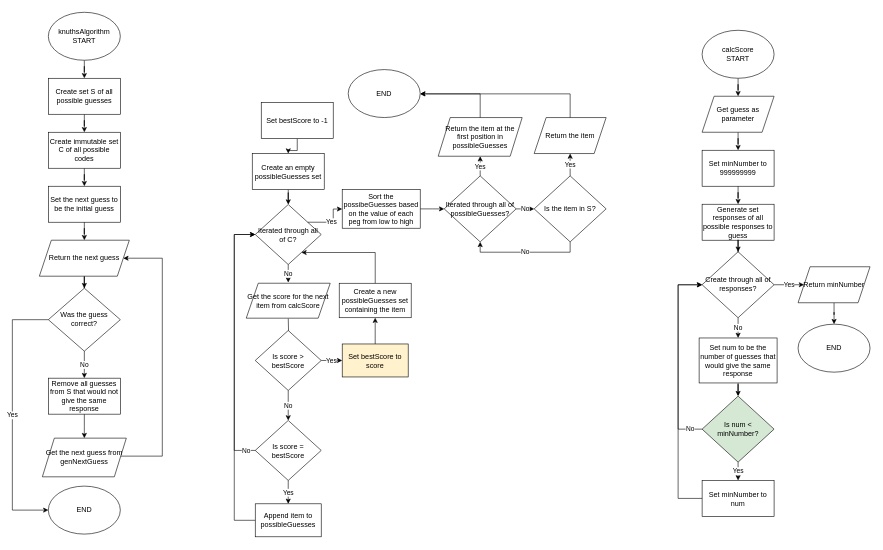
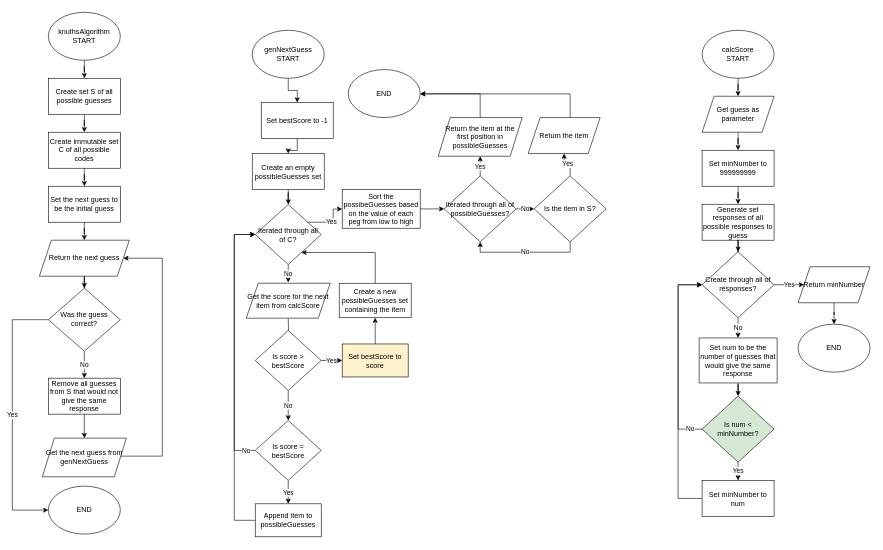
  <mxCell id="0" />
  <mxCell id="1" parent="0" />
  <mxCell id="2" value="" style="edgeStyle=orthogonalEdgeStyle;rounded=0;orthogonalLoop=1;jettySize=auto;html=1;" parent="1" source="3" target="5" edge="1"><mxGeometry relative="1" as="geometry" /></mxCell>
  <mxCell id="3" value="knuthsAlgorithm&lt;br&gt;START" style="ellipse;whiteSpace=wrap;html=1;" parent="1" vertex="1"><mxGeometry x="80" y="20" width="120" height="80" as="geometry" /></mxCell>
  <mxCell id="4" value="" style="edgeStyle=orthogonalEdgeStyle;rounded=0;orthogonalLoop=1;jettySize=auto;html=1;" parent="1" source="5" target="7" edge="1"><mxGeometry relative="1" as="geometry" /></mxCell>
  <mxCell id="5" value="Create set S of all possible guesses" style="rounded=0;whiteSpace=wrap;html=1;" parent="1" vertex="1"><mxGeometry x="80" y="130" width="120" height="60" as="geometry" /></mxCell>
  <mxCell id="6" value="" style="edgeStyle=orthogonalEdgeStyle;rounded=0;orthogonalLoop=1;jettySize=auto;html=1;" parent="1" source="7" target="8" edge="1"><mxGeometry relative="1" as="geometry" /></mxCell>
  <mxCell id="7" value="Create immutable set C of all possible codes" style="rounded=0;whiteSpace=wrap;html=1;" parent="1" vertex="1"><mxGeometry x="80" y="220" width="120" height="60" as="geometry" /></mxCell>
  <mxCell id="8" value="Set the next guess to be the initial guess" style="rounded=0;whiteSpace=wrap;html=1;" parent="1" vertex="1"><mxGeometry x="80" y="310" width="120" height="60" as="geometry" /></mxCell>
  <mxCell id="9" value="" style="edgeStyle=orthogonalEdgeStyle;rounded=0;orthogonalLoop=1;jettySize=auto;html=1;" parent="1" source="11" target="15" edge="1"><mxGeometry relative="1" as="geometry" /></mxCell>
  <mxCell id="10" value="" style="edgeStyle=orthogonalEdgeStyle;rounded=0;orthogonalLoop=1;jettySize=auto;html=1;" parent="1" source="8" target="11" edge="1"><mxGeometry relative="1" as="geometry" /></mxCell>
  <mxCell id="11" value="Return the next guess" style="shape=parallelogram;perimeter=parallelogramPerimeter;whiteSpace=wrap;html=1;fixedSize=1;" parent="1" vertex="1"><mxGeometry x="65" y="400" width="150" height="60" as="geometry" /></mxCell>
  <mxCell id="12" value="" style="edgeStyle=orthogonalEdgeStyle;rounded=0;orthogonalLoop=1;jettySize=auto;html=1;" parent="1" source="13" edge="1"><mxGeometry relative="1" as="geometry"><mxPoint x="140" y="730" as="targetPoint" /></mxGeometry></mxCell>
  <mxCell id="13" value="Remove all guesses from S that would not give the same response" style="rounded=0;whiteSpace=wrap;html=1;" parent="1" vertex="1"><mxGeometry x="80" y="630" width="120" height="60" as="geometry" /></mxCell>
  <mxCell id="14" value="Yes" style="edgeStyle=orthogonalEdgeStyle;rounded=0;orthogonalLoop=1;jettySize=auto;html=1;" parent="1" source="15" target="16" edge="1"><mxGeometry relative="1" as="geometry"><mxPoint x="250" y="532.5" as="targetPoint" /><Array as="points"><mxPoint x="20" y="533" /><mxPoint x="20" y="850" /></Array></mxGeometry></mxCell>
  <mxCell id="15" value="Was the guess correct?" style="rhombus;whiteSpace=wrap;html=1;shadow=0;fontFamily=Helvetica;fontSize=12;align=center;strokeWidth=1;spacing=6;spacingTop=-4;" parent="1" vertex="1"><mxGeometry x="80" y="480" width="120" height="105" as="geometry" /></mxCell>
  <mxCell id="16" value="END" style="ellipse;whiteSpace=wrap;html=1;" parent="1" vertex="1"><mxGeometry x="80" y="810" width="120" height="80" as="geometry" /></mxCell>
  <mxCell id="17" value="No" style="edgeStyle=orthogonalEdgeStyle;rounded=0;orthogonalLoop=1;jettySize=auto;html=1;" parent="1" source="15" target="13" edge="1"><mxGeometry relative="1" as="geometry"><mxPoint x="90" y="542.5" as="sourcePoint" /><mxPoint x="90" y="830" as="targetPoint" /><Array as="points"><mxPoint x="140" y="620" /><mxPoint x="140" y="620" /></Array></mxGeometry></mxCell>
  <mxCell id="18" value="" style="edgeStyle=orthogonalEdgeStyle;rounded=0;orthogonalLoop=1;jettySize=auto;html=1;" parent="1" target="11" edge="1"><mxGeometry relative="1" as="geometry"><mxPoint x="200" y="760" as="sourcePoint" /><mxPoint x="150" y="490" as="targetPoint" /><Array as="points"><mxPoint x="270" y="760" /><mxPoint x="270" y="430" /></Array></mxGeometry></mxCell>
  <mxCell id="19" value="" style="edgeStyle=orthogonalEdgeStyle;rounded=0;orthogonalLoop=1;jettySize=auto;html=1;" parent="1" target="22" edge="1"><mxGeometry relative="1" as="geometry"><mxPoint x="480" y="530.5" as="sourcePoint" /></mxGeometry></mxCell>
  <mxCell id="20" value="Iterated through all of C?" style="rhombus;whiteSpace=wrap;html=1;" parent="1" vertex="1"><mxGeometry x="424.95" y="340.5" width="110" height="100" as="geometry" /></mxCell>
  <mxCell id="21" value="Yes" style="edgeStyle=orthogonalEdgeStyle;rounded=0;orthogonalLoop=1;jettySize=auto;html=1;" parent="1" source="22" target="30" edge="1"><mxGeometry relative="1" as="geometry" /></mxCell>
  <mxCell id="22" value="Is score &amp;gt; bestScore" style="rhombus;whiteSpace=wrap;html=1;" parent="1" vertex="1"><mxGeometry x="424.95" y="550.5" width="110" height="100" as="geometry" /></mxCell>
  <mxCell id="23" value="" style="edgeStyle=orthogonalEdgeStyle;rounded=0;orthogonalLoop=1;jettySize=auto;html=1;" parent="1" source="24" target="20" edge="1"><mxGeometry relative="1" as="geometry" /></mxCell>
  <mxCell id="24" value="Create an empty possibleGuesses set" style="rounded=0;whiteSpace=wrap;html=1;" parent="1" vertex="1"><mxGeometry x="419.95" y="255.5" width="120" height="60" as="geometry" /></mxCell>
  <mxCell id="25" value="Is score = bestScore" style="rhombus;whiteSpace=wrap;html=1;" parent="1" vertex="1"><mxGeometry x="424.95" y="700.5" width="110" height="100" as="geometry" /></mxCell>
  <mxCell id="26" value="No" style="endArrow=classic;html=1;rounded=0;" parent="1" source="22" target="25" edge="1"><mxGeometry width="50" height="50" relative="1" as="geometry"><mxPoint x="309.95" y="610.5" as="sourcePoint" /><mxPoint x="359.95" y="560.5" as="targetPoint" /></mxGeometry></mxCell>
  <mxCell id="27" value="No" style="edgeStyle=orthogonalEdgeStyle;rounded=0;orthogonalLoop=1;jettySize=auto;html=1;" parent="1" source="25" target="20" edge="1"><mxGeometry x="-0.93" relative="1" as="geometry"><mxPoint x="434.95" y="600.5" as="sourcePoint" /><mxPoint x="434.95" y="400.5" as="targetPoint" /><Array as="points"><mxPoint x="389.95" y="750.5" /><mxPoint x="389.95" y="390.5" /></Array><mxPoint as="offset" /></mxGeometry></mxCell>
  <mxCell id="28" value="No" style="endArrow=classic;html=1;rounded=0;" parent="1" source="20" edge="1"><mxGeometry width="50" height="50" relative="1" as="geometry"><mxPoint x="489.95" y="650.5" as="sourcePoint" /><mxPoint x="479.95" y="470.5" as="targetPoint" /></mxGeometry></mxCell>
  <mxCell id="29" value="" style="edgeStyle=orthogonalEdgeStyle;rounded=0;orthogonalLoop=1;jettySize=auto;html=1;" parent="1" source="30" target="31" edge="1"><mxGeometry relative="1" as="geometry" /></mxCell>
  <mxCell id="30" value="Set bestScore to score" style="rounded=0;whiteSpace=wrap;html=1;fillColor=#fff2cc;" parent="1" vertex="1"><mxGeometry x="569.95" y="573" width="110" height="55" as="geometry" /></mxCell>
  <mxCell id="31" value="Create a new possibleGuesses set containing the item" style="rounded=0;whiteSpace=wrap;html=1;" parent="1" vertex="1"><mxGeometry x="564.95" y="471.75" width="120" height="57.5" as="geometry" /></mxCell>
  <mxCell id="32" value="" style="edgeStyle=orthogonalEdgeStyle;rounded=0;orthogonalLoop=1;jettySize=auto;html=1;" parent="1" source="31" target="20" edge="1"><mxGeometry relative="1" as="geometry"><mxPoint x="489.95" y="325.5" as="sourcePoint" /><mxPoint x="489.95" y="350.5" as="targetPoint" /><Array as="points"><mxPoint x="624.95" y="420.5" /></Array></mxGeometry></mxCell>
  <mxCell id="33" value="" style="edgeStyle=orthogonalEdgeStyle;rounded=0;orthogonalLoop=1;jettySize=auto;html=1;" parent="1" source="34" target="24" edge="1"><mxGeometry relative="1" as="geometry" /></mxCell>
  <mxCell id="34" value="Set bestScore to -1" style="rounded=0;whiteSpace=wrap;html=1;" parent="1" vertex="1"><mxGeometry x="434.95" y="170.5" width="120" height="60" as="geometry" /></mxCell>
  <mxCell id="35" value="Append item to possibleGuesses" style="rounded=0;whiteSpace=wrap;html=1;" parent="1" vertex="1"><mxGeometry x="424.95" y="839.5" width="110" height="55" as="geometry" /></mxCell>
  <mxCell id="36" value="Yes" style="endArrow=classic;html=1;rounded=0;" parent="1" source="25" target="35" edge="1"><mxGeometry width="50" height="50" relative="1" as="geometry"><mxPoint x="489.95" y="660.5" as="sourcePoint" /><mxPoint x="489.95" y="710.5" as="targetPoint" /></mxGeometry></mxCell>
  <mxCell id="37" value="" style="edgeStyle=orthogonalEdgeStyle;rounded=0;orthogonalLoop=1;jettySize=auto;html=1;" parent="1" source="35" target="20" edge="1"><mxGeometry relative="1" as="geometry"><mxPoint x="634.95" y="583" as="sourcePoint" /><mxPoint x="634.95" y="539.25" as="targetPoint" /><Array as="points"><mxPoint x="389.95" y="867" /><mxPoint x="389.95" y="390.5" /></Array></mxGeometry></mxCell>
  <mxCell id="38" value="" style="edgeStyle=orthogonalEdgeStyle;rounded=0;orthogonalLoop=1;jettySize=auto;html=1;" parent="1" source="39" target="42" edge="1"><mxGeometry relative="1" as="geometry" /></mxCell>
  <mxCell id="39" value="Sort the possibeGuesses based on the value of each peg from low to high" style="rounded=0;whiteSpace=wrap;html=1;" parent="1" vertex="1"><mxGeometry x="569.95" y="315.5" width="130.05" height="64.5" as="geometry" /></mxCell>
  <mxCell id="40" value="Yes" style="edgeStyle=orthogonalEdgeStyle;rounded=0;orthogonalLoop=1;jettySize=auto;html=1;" parent="1" source="42" target="49" edge="1"><mxGeometry relative="1" as="geometry" /></mxCell>
  <mxCell id="41" value="No" style="edgeStyle=orthogonalEdgeStyle;rounded=0;orthogonalLoop=1;jettySize=auto;html=1;" parent="1" source="42" target="44" edge="1"><mxGeometry relative="1" as="geometry" /></mxCell>
  <mxCell id="42" value="Iterated through all of possibleGuesses?" style="rhombus;whiteSpace=wrap;html=1;" parent="1" vertex="1"><mxGeometry x="740" y="292.75" width="120" height="110" as="geometry" /></mxCell>
  <mxCell id="43" value="Yes" style="edgeStyle=orthogonalEdgeStyle;rounded=0;orthogonalLoop=1;jettySize=auto;html=1;" parent="1" source="44" target="45" edge="1"><mxGeometry relative="1" as="geometry" /></mxCell>
  <mxCell id="44" value="Is the item in S?" style="rhombus;whiteSpace=wrap;html=1;" parent="1" vertex="1"><mxGeometry x="890" y="292.75" width="120" height="110" as="geometry" /></mxCell>
- <mxCell id="45" value="Return the item" style="shape=parallelogram;perimeter=parallelogramPerimeter;whiteSpace=wrap;html=1;fixedSize=1;" parent="1" vertex="1"><mxGeometry x="890" y="195.5" width="120" height="60" as="geometry" /></mxCell>
+ <mxCell id="45" value="Return the item" style="shape=parallelogram;perimeter=parallelogramPerimeter;whiteSpace=wrap;html=1;fixedSize=1;" parent="1" vertex="1"><mxGeometry x="880" y="195.5" width="120" height="60" as="geometry" /></mxCell>
+ <mxCell id="46" value="" style="edgeStyle=orthogonalEdgeStyle;rounded=0;orthogonalLoop=1;jettySize=auto;html=1;" parent="1" source="47" target="34" edge="1"><mxGeometry relative="1" as="geometry" /></mxCell>
+ <mxCell id="47" value="genNextGuess&lt;br&gt;START" style="ellipse;whiteSpace=wrap;html=1;" parent="1" vertex="1"><mxGeometry x="419.95" y="50" width="120" height="80" as="geometry" /></mxCell>
  <mxCell id="48" value="END" style="ellipse;whiteSpace=wrap;html=1;" parent="1" vertex="1"><mxGeometry x="580" y="115.5" width="120" height="80" as="geometry" /></mxCell>
  <mxCell id="49" value="Return the item at the first position in possibleGuesses" style="shape=parallelogram;perimeter=parallelogramPerimeter;whiteSpace=wrap;html=1;fixedSize=1;" parent="1" vertex="1"><mxGeometry x="730" y="195.5" width="140" height="64.5" as="geometry" /></mxCell>
  <mxCell id="50" value="" style="edgeStyle=orthogonalEdgeStyle;rounded=0;orthogonalLoop=1;jettySize=auto;html=1;" parent="1" source="49" target="48" edge="1"><mxGeometry relative="1" as="geometry"><mxPoint x="710" y="357.737" as="sourcePoint" /><mxPoint x="750.1" y="357.842" as="targetPoint" /><Array as="points"><mxPoint x="800" y="156" /></Array></mxGeometry></mxCell>
  <mxCell id="51" value="" style="edgeStyle=orthogonalEdgeStyle;rounded=0;orthogonalLoop=1;jettySize=auto;html=1;" parent="1" source="45" target="48" edge="1"><mxGeometry relative="1" as="geometry"><mxPoint x="810.053" y="205.5" as="sourcePoint" /><mxPoint x="709.994" y="166.053" as="targetPoint" /><Array as="points"><mxPoint x="950" y="156" /></Array></mxGeometry></mxCell>
  <mxCell id="52" value="No" style="edgeStyle=orthogonalEdgeStyle;rounded=0;orthogonalLoop=1;jettySize=auto;html=1;" parent="1" source="44" target="42" edge="1"><mxGeometry relative="1" as="geometry"><mxPoint x="869.9" y="357.842" as="sourcePoint" /><mxPoint x="900.1" y="357.842" as="targetPoint" /><Array as="points"><mxPoint x="950" y="420" /><mxPoint x="800" y="420" /></Array></mxGeometry></mxCell>
  <mxCell id="53" value="Yes" style="edgeStyle=orthogonalEdgeStyle;rounded=0;orthogonalLoop=1;jettySize=auto;html=1;" parent="1" source="20" target="39" edge="1"><mxGeometry relative="1" as="geometry"><mxPoint x="710" y="357.737" as="sourcePoint" /><mxPoint x="750.1" y="357.842" as="targetPoint" /><Array as="points"><mxPoint x="555" y="370" /><mxPoint x="555" y="348" /></Array></mxGeometry></mxCell>
  <mxCell id="54" value="Get the next guess from genNextGuess" style="shape=parallelogram;perimeter=parallelogramPerimeter;whiteSpace=wrap;html=1;fixedSize=1;" parent="1" vertex="1"><mxGeometry x="70" y="730" width="140" height="64.5" as="geometry" /></mxCell>
  <mxCell id="55" value="Get the score for the next item from calcScore" style="shape=parallelogram;perimeter=parallelogramPerimeter;whiteSpace=wrap;html=1;fixedSize=1;" parent="1" vertex="1"><mxGeometry x="409.95" y="471.75" width="140" height="58.25" as="geometry" /></mxCell>
  <mxCell id="56" value="" style="edgeStyle=orthogonalEdgeStyle;rounded=0;orthogonalLoop=1;jettySize=auto;html=1;" edge="1" parent="1" source="57" target="60"><mxGeometry relative="1" as="geometry" /></mxCell>
  <mxCell id="57" value="calcScore&lt;br&gt;START" style="ellipse;whiteSpace=wrap;html=1;" vertex="1" parent="1"><mxGeometry x="1170" y="50" width="120" height="80" as="geometry" /></mxCell>
  <mxCell id="58" value="Set minNumber to 999999999" style="rounded=0;whiteSpace=wrap;html=1;" vertex="1" parent="1"><mxGeometry x="1170" y="250" width="120" height="60" as="geometry" /></mxCell>
  <mxCell id="59" value="" style="edgeStyle=orthogonalEdgeStyle;rounded=0;orthogonalLoop=1;jettySize=auto;html=1;" edge="1" parent="1" source="60" target="58"><mxGeometry relative="1" as="geometry" /></mxCell>
  <mxCell id="60" value="Get guess as parameter" style="shape=parallelogram;perimeter=parallelogramPerimeter;whiteSpace=wrap;html=1;fixedSize=1;" vertex="1" parent="1"><mxGeometry x="1170" y="160" width="120" height="60" as="geometry" /></mxCell>
  <mxCell id="61" value="Generate set responses of all possible responses to guess" style="rounded=0;whiteSpace=wrap;html=1;" vertex="1" parent="1"><mxGeometry x="1170" y="340" width="120" height="60" as="geometry" /></mxCell>
  <mxCell id="62" value="No" style="edgeStyle=orthogonalEdgeStyle;rounded=0;orthogonalLoop=1;jettySize=auto;html=1;" edge="1" parent="1" source="64" target="66"><mxGeometry relative="1" as="geometry" /></mxCell>
  <mxCell id="63" value="Yes" style="edgeStyle=orthogonalEdgeStyle;rounded=0;orthogonalLoop=1;jettySize=auto;html=1;" edge="1" parent="1" source="64" target="75"><mxGeometry relative="1" as="geometry" /></mxCell>
  <mxCell id="64" value="Create through all of responses?" style="rhombus;whiteSpace=wrap;html=1;" vertex="1" parent="1"><mxGeometry x="1170" y="419.25" width="120" height="110" as="geometry" /></mxCell>
  <mxCell id="65" value="" style="edgeStyle=orthogonalEdgeStyle;rounded=0;orthogonalLoop=1;jettySize=auto;html=1;" edge="1" parent="1" source="66" target="68"><mxGeometry relative="1" as="geometry" /></mxCell>
  <mxCell id="66" value="Set num to be the number of guesses that would give the same response" style="rounded=0;whiteSpace=wrap;html=1;" vertex="1" parent="1"><mxGeometry x="1165" y="563" width="130" height="75" as="geometry" /></mxCell>
  <mxCell id="67" value="Yes" style="edgeStyle=orthogonalEdgeStyle;rounded=0;orthogonalLoop=1;jettySize=auto;html=1;" edge="1" parent="1" source="68" target="69"><mxGeometry relative="1" as="geometry" /></mxCell>
  <mxCell id="68" value="Is num &amp;lt; minNumber?" style="rhombus;whiteSpace=wrap;html=1;fillColor=#d5e8d4;" vertex="1" parent="1"><mxGeometry x="1170" y="660" width="120" height="110" as="geometry" /></mxCell>
  <mxCell id="69" value="Set minNumber to num" style="rounded=0;whiteSpace=wrap;html=1;" vertex="1" parent="1"><mxGeometry x="1170" y="800.5" width="120" height="60" as="geometry" /></mxCell>
  <mxCell id="70" value="" style="edgeStyle=orthogonalEdgeStyle;rounded=0;orthogonalLoop=1;jettySize=auto;html=1;" edge="1" parent="1" source="58" target="61"><mxGeometry relative="1" as="geometry"><mxPoint x="1240.059" y="230" as="sourcePoint" /><mxPoint x="1240.059" y="260" as="targetPoint" /></mxGeometry></mxCell>
  <mxCell id="71" value="" style="edgeStyle=orthogonalEdgeStyle;rounded=0;orthogonalLoop=1;jettySize=auto;html=1;" edge="1" parent="1" source="61" target="64"><mxGeometry relative="1" as="geometry"><mxPoint x="1250.059" y="240" as="sourcePoint" /><mxPoint x="1250.059" y="270" as="targetPoint" /></mxGeometry></mxCell>
  <mxCell id="72" value="No" style="edgeStyle=orthogonalEdgeStyle;rounded=0;orthogonalLoop=1;jettySize=auto;html=1;" edge="1" parent="1" source="68" target="64"><mxGeometry x="-0.875" relative="1" as="geometry"><mxPoint x="1260.059" y="250" as="sourcePoint" /><mxPoint x="1260.059" y="280" as="targetPoint" /><Array as="points"><mxPoint x="1130" y="715" /><mxPoint x="1130" y="474.25" /></Array><mxPoint as="offset" /></mxGeometry></mxCell>
  <mxCell id="73" value="" style="edgeStyle=orthogonalEdgeStyle;rounded=0;orthogonalLoop=1;jettySize=auto;html=1;" edge="1" parent="1" source="69" target="64"><mxGeometry relative="1" as="geometry"><mxPoint x="1380" y="420" as="sourcePoint" /><mxPoint x="1270.059" y="290" as="targetPoint" /><Array as="points"><mxPoint x="1130" y="830.5" /><mxPoint x="1130" y="474.25" /></Array></mxGeometry></mxCell>
  <mxCell id="74" value="" style="edgeStyle=orthogonalEdgeStyle;rounded=0;orthogonalLoop=1;jettySize=auto;html=1;" edge="1" parent="1" source="75" target="76"><mxGeometry relative="1" as="geometry" /></mxCell>
  <mxCell id="75" value="Return minNumber" style="shape=parallelogram;perimeter=parallelogramPerimeter;whiteSpace=wrap;html=1;fixedSize=1;" vertex="1" parent="1"><mxGeometry x="1330" y="444.25" width="120" height="60" as="geometry" /></mxCell>
  <mxCell id="76" value="END" style="ellipse;whiteSpace=wrap;html=1;" vertex="1" parent="1"><mxGeometry x="1330" y="540" width="120" height="80" as="geometry" /></mxCell>
